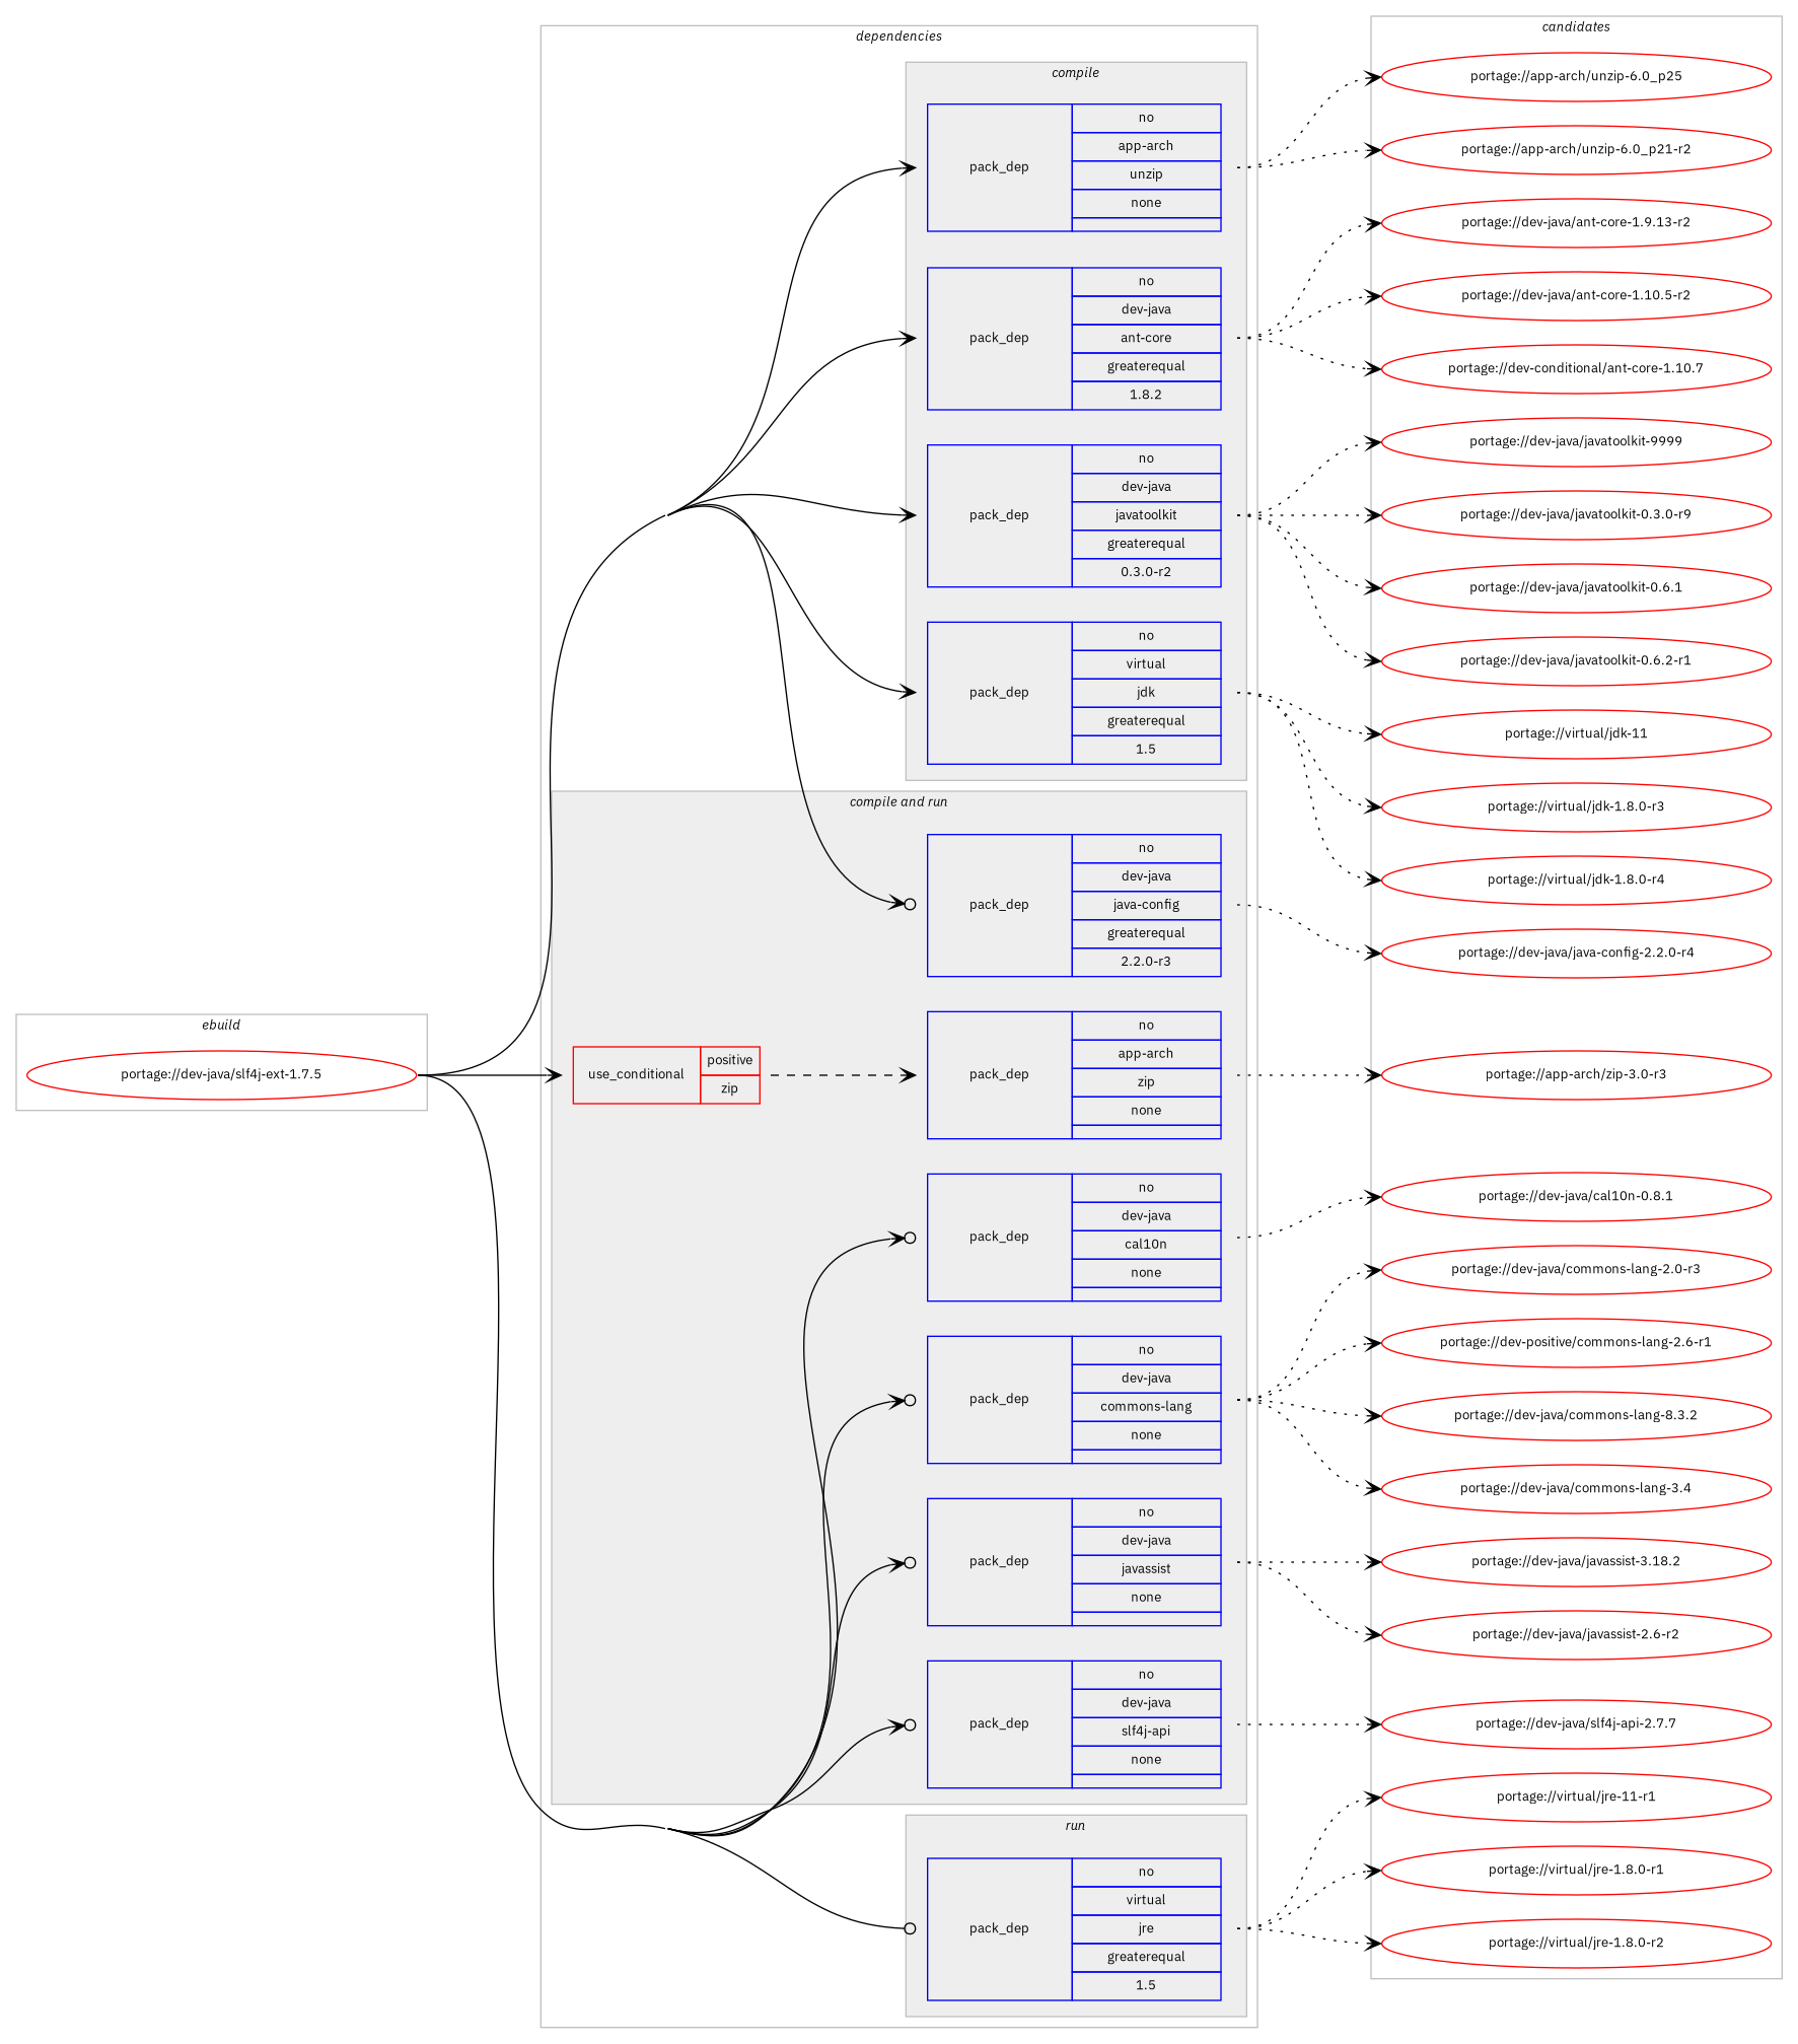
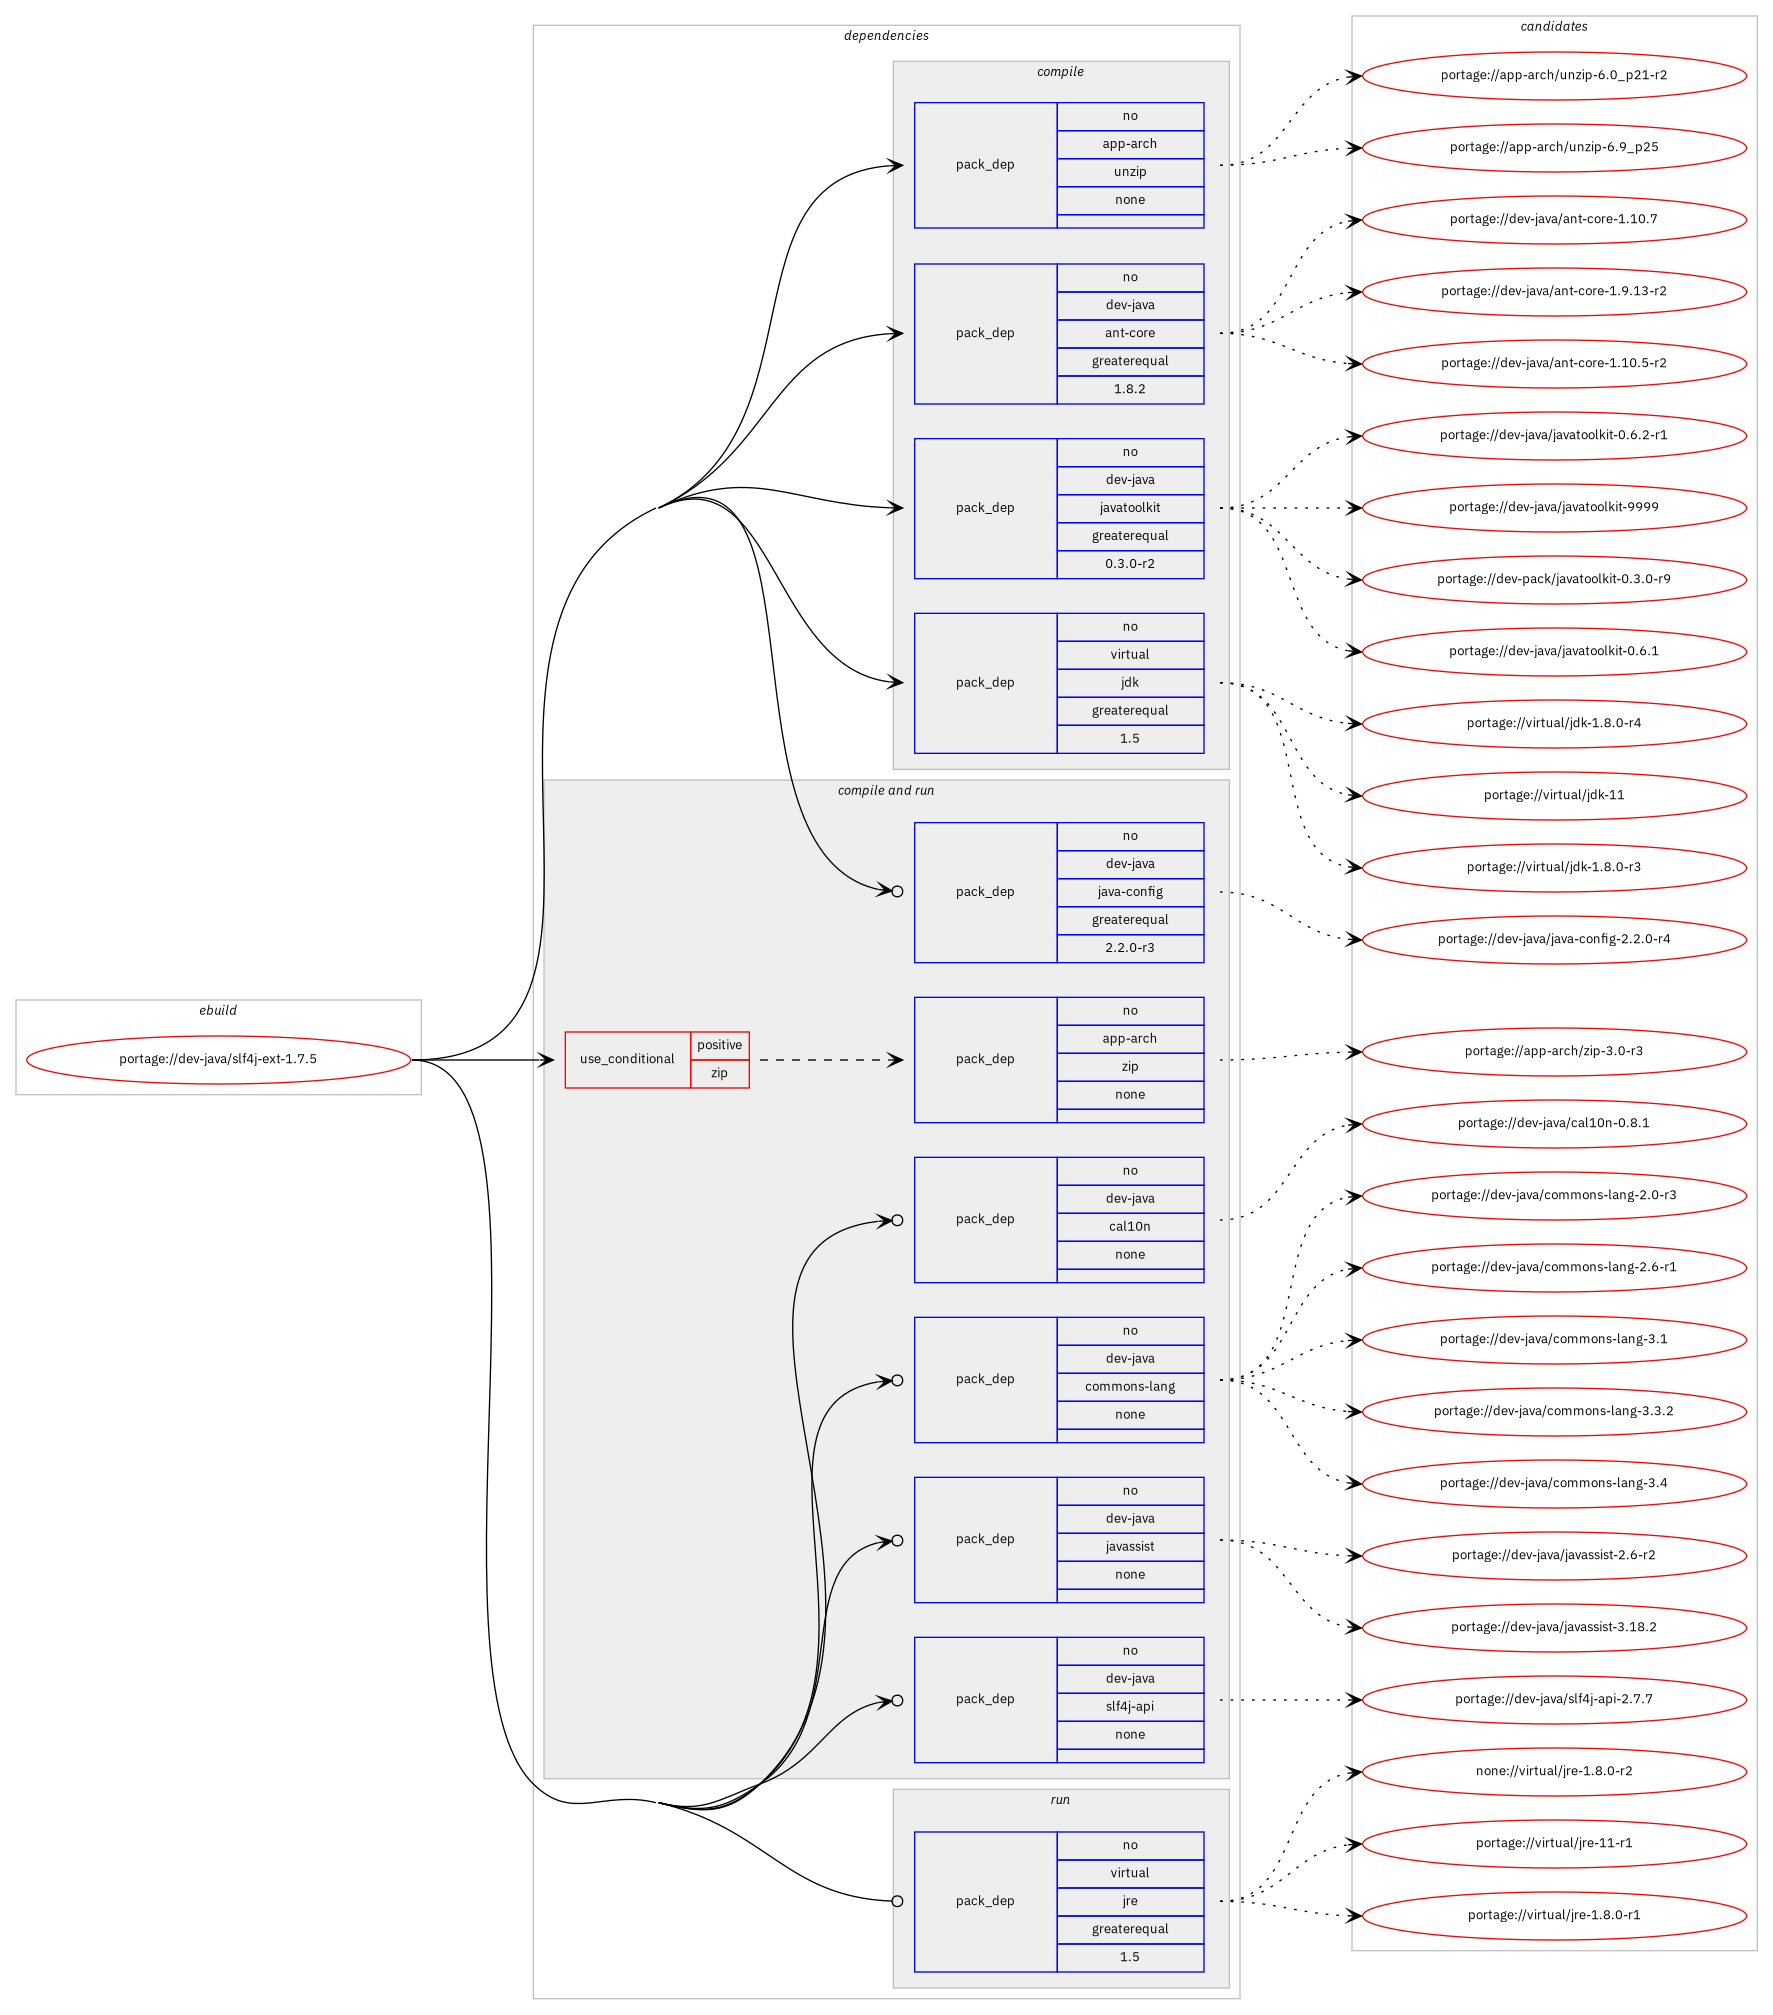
  digraph {
    compound=true
    concentrate=true
    fontname="IBM Plex Sans"
    fontsize=10
    newrank=true
    rankdir=LR
    ranksep=1.5
    node [color=red fontname="IBM Plex Sans" fontsize=10]
    edge [arrowhead=vee fontname="IBM Plex Sans" headport=w style=dotted tailport=e weight=100]
    n1 [label="portage://dev-java/slf4j-ext-1.7.5" width=4]
    n2 [color=blue label=<<TABLE BORDER="0" CELLBORDER="1" CELLSPACING="0" CELLPADDING="4" WIDTH="220"><TR><TD ROWSPAN="6" CELLPADDING="30">pack_dep</TD></TR><TR><TD WIDTH="110">no</TD></TR><TR><TD>app-arch</TD></TR><TR><TD>unzip</TD></TR><TR><TD>none</TD></TR><TR><TD></TD></TR></TABLE>> shape=none]
    n3 [color=blue label=<<TABLE BORDER="0" CELLBORDER="1" CELLSPACING="0" CELLPADDING="4" WIDTH="220"><TR><TD ROWSPAN="6" CELLPADDING="30">pack_dep</TD></TR><TR><TD WIDTH="110">no</TD></TR><TR><TD>dev-java</TD></TR><TR><TD>ant-core</TD></TR><TR><TD>greaterequal</TD></TR><TR><TD>1.8.2</TD></TR></TABLE>> shape=none]
    n4 [color=blue label=<<TABLE BORDER="0" CELLBORDER="1" CELLSPACING="0" CELLPADDING="4" WIDTH="220"><TR><TD ROWSPAN="6" CELLPADDING="30">pack_dep</TD></TR><TR><TD WIDTH="110">no</TD></TR><TR><TD>dev-java</TD></TR><TR><TD>javatoolkit</TD></TR><TR><TD>greaterequal</TD></TR><TR><TD>0.3.0-r2</TD></TR></TABLE>> shape=none]
    n5 [color=blue label=<<TABLE BORDER="0" CELLBORDER="1" CELLSPACING="0" CELLPADDING="4" WIDTH="220"><TR><TD ROWSPAN="6" CELLPADDING="30">pack_dep</TD></TR><TR><TD WIDTH="110">no</TD></TR><TR><TD>virtual</TD></TR><TR><TD>jdk</TD></TR><TR><TD>greaterequal</TD></TR><TR><TD>1.5</TD></TR></TABLE>> shape=none]
    n6 [color=blue label=<<TABLE BORDER="0" CELLBORDER="1" CELLSPACING="0" CELLPADDING="4" WIDTH="220"><TR><TD ROWSPAN="6" CELLPADDING="30">pack_dep</TD></TR><TR><TD WIDTH="110">no</TD></TR><TR><TD>dev-java</TD></TR><TR><TD>java-config</TD></TR><TR><TD>greaterequal</TD></TR><TR><TD>2.2.0-r3</TD></TR></TABLE>> shape=none]
    n7 [color=blue label=<<TABLE BORDER="0" CELLBORDER="1" CELLSPACING="0" CELLPADDING="4" WIDTH="220"><TR><TD ROWSPAN="6" CELLPADDING="30">pack_dep</TD></TR><TR><TD WIDTH="110">no</TD></TR><TR><TD>app-arch</TD></TR><TR><TD>zip</TD></TR><TR><TD>none</TD></TR><TR><TD></TD></TR></TABLE>> shape=none]
    n8 [label=<<TABLE BORDER="0" CELLBORDER="1" CELLSPACING="0" CELLPADDING="4"><TR><TD ROWSPAN="3" CELLPADDING="10">use_conditional</TD></TR><TR><TD>positive</TD></TR><TR><TD>zip</TD></TR></TABLE>> shape=none]
    n9 [color=blue label=<<TABLE BORDER="0" CELLBORDER="1" CELLSPACING="0" CELLPADDING="4" WIDTH="220"><TR><TD ROWSPAN="6" CELLPADDING="30">pack_dep</TD></TR><TR><TD WIDTH="110">no</TD></TR><TR><TD>dev-java</TD></TR><TR><TD>cal10n</TD></TR><TR><TD>none</TD></TR><TR><TD></TD></TR></TABLE>> shape=none]
    n10 [color=blue label=<<TABLE BORDER="0" CELLBORDER="1" CELLSPACING="0" CELLPADDING="4" WIDTH="220"><TR><TD ROWSPAN="6" CELLPADDING="30">pack_dep</TD></TR><TR><TD WIDTH="110">no</TD></TR><TR><TD>dev-java</TD></TR><TR><TD>commons-lang</TD></TR><TR><TD>none</TD></TR><TR><TD></TD></TR></TABLE>> shape=none]
    n11 [color=blue label=<<TABLE BORDER="0" CELLBORDER="1" CELLSPACING="0" CELLPADDING="4" WIDTH="220"><TR><TD ROWSPAN="6" CELLPADDING="30">pack_dep</TD></TR><TR><TD WIDTH="110">no</TD></TR><TR><TD>dev-java</TD></TR><TR><TD>javassist</TD></TR><TR><TD>none</TD></TR><TR><TD></TD></TR></TABLE>> shape=none]
    n12 [color=blue label=<<TABLE BORDER="0" CELLBORDER="1" CELLSPACING="0" CELLPADDING="4" WIDTH="220"><TR><TD ROWSPAN="6" CELLPADDING="30">pack_dep</TD></TR><TR><TD WIDTH="110">no</TD></TR><TR><TD>dev-java</TD></TR><TR><TD>slf4j-api</TD></TR><TR><TD>none</TD></TR><TR><TD></TD></TR></TABLE>> shape=none]
    n13 [color=blue label=<<TABLE BORDER="0" CELLBORDER="1" CELLSPACING="0" CELLPADDING="4" WIDTH="220"><TR><TD ROWSPAN="6" CELLPADDING="30">pack_dep</TD></TR><TR><TD WIDTH="110">no</TD></TR><TR><TD>virtual</TD></TR><TR><TD>jre</TD></TR><TR><TD>greaterequal</TD></TR><TR><TD>1.5</TD></TR></TABLE>> shape=none]
    n14 [label="portage://app-arch/unzip-6.0_p21-r2" width=4]
-   n15 [label="portage://app-arch/unzip-6.0_p25" width=4]
+   n15 [label="portage://app-arch/unzip-6.9_p25" width=4]
    n16 [label="portage://dev-java/ant-core-1.10.5-r2" width=4]
-   n17 [label="portage://dev-conditional/ant-core-1.10.7" width=4]
+   n17 [label="portage://dev-java/ant-core-1.10.7" width=4]
    n18 [label="portage://dev-java/ant-core-1.9.13-r2" width=4]
-   n19 [label="portage://dev-java/javatoolkit-0.3.0-r9" width=4]
+   n19 [label="portage://dev-pack/javatoolkit-0.3.0-r9" width=4]
    n20 [label="portage://dev-java/javatoolkit-0.6.1" width=4]
    n21 [label="portage://dev-java/javatoolkit-0.6.2-r1" width=4]
    n22 [label="portage://dev-java/javatoolkit-9999" width=4]
    n23 [label="portage://virtual/jdk-1.8.0-r3" width=4]
    n24 [label="portage://virtual/jdk-1.8.0-r4" width=4]
    n25 [label="portage://virtual/jdk-11" width=4]
    n26 [label="portage://app-arch/zip-3.0-r3" width=4]
    n27 [label="portage://dev-java/cal10n-0.8.1" width=4]
    n28 [label="portage://dev-java/commons-lang-2.0-r3" width=4]
-   n29 [label="portage://dev-positive/commons-lang-2.6-r1" width=4]
-   n31 [label="portage://dev-java/commons-lang-8.3.2" width=4]
+   n29 [label="portage://dev-java/commons-lang-2.6-r1" width=4]
+   n30 [label="portage://dev-java/commons-lang-3.1" width=4]
+   n31 [label="portage://dev-java/commons-lang-3.3.2" width=4]
    n32 [label="portage://dev-java/commons-lang-3.4" width=4]
    n33 [label="portage://dev-java/java-config-2.2.0-r4" width=4]
    n34 [label="portage://dev-java/javassist-2.6-r2" width=4]
    n35 [label="portage://dev-java/javassist-3.18.2" width=4]
    n36 [label="portage://dev-java/slf4j-api-2.7.7" width=4]
    n37 [label="portage://virtual/jre-1.8.0-r1" width=4]
-   n38 [label="portage://virtual/jre-1.8.0-r2" width=4]
+   n38 [label="none://virtual/jre-1.8.0-r2" width=4]
    n39 [label="portage://virtual/jre-11-r1" width=4]
    subgraph cluster_1 {
      color=gray
      label=<<i>ebuild</i>>
      rank=same
      n1
    }
    subgraph cluster_2 {
      color=gray
      label=<<i>dependencies</i>>
      subgraph cluster_3 {
        color=gray
        fillcolor="#eeeeee"
        label=<<i>compile</i>>
        style=filled
        subgraph sub_4 {
          color=gray
          fillcolor="#eeeeee"
          label=<<i>compile</i>>
          style=filled
          n2
        }
        subgraph sub_5 {
          color=gray
          fillcolor="#eeeeee"
          label=<<i>compile</i>>
          style=filled
          n3
        }
        subgraph sub_6 {
          color=gray
          fillcolor="#eeeeee"
          label=<<i>compile</i>>
          style=filled
          n4
        }
        subgraph sub_7 {
          color=gray
          fillcolor="#eeeeee"
          label=<<i>compile</i>>
          style=filled
          n5
        }
      }
      subgraph cluster_8 {
        color=gray
        fillcolor="#eeeeee"
        label=<<i>compile and run</i>>
        style=filled
        subgraph sub_9 {
          color=gray
          fillcolor="#eeeeee"
          label=<<i>compile and run</i>>
          style=filled
          n6
        }
        subgraph sub_10 {
          color=gray
          fillcolor="#eeeeee"
          label=<<i>compile and run</i>>
          style=filled
          n8
          subgraph sub_11 {
            color=gray
            fillcolor="#eeeeee"
            label=<<i>compile and run</i>>
            style=filled
            n7
          }
        }
        subgraph sub_12 {
          color=gray
          fillcolor="#eeeeee"
          label=<<i>compile and run</i>>
          style=filled
          n9
        }
        subgraph sub_13 {
          color=gray
          fillcolor="#eeeeee"
          label=<<i>compile and run</i>>
          style=filled
          n10
        }
        subgraph sub_14 {
          color=gray
          fillcolor="#eeeeee"
          label=<<i>compile and run</i>>
          style=filled
          n11
        }
        subgraph sub_15 {
          color=gray
          fillcolor="#eeeeee"
          label=<<i>compile and run</i>>
          style=filled
          n12
        }
      }
      subgraph cluster_16 {
        color=gray
        fillcolor="#eeeeee"
        label=<<i>run</i>>
        style=filled
        subgraph sub_17 {
          color=gray
          fillcolor="#eeeeee"
          label=<<i>run</i>>
          style=filled
          n13
        }
      }
    }
    subgraph cluster_18 {
      color=gray
      label=<<i>candidates</i>>
      rank=same
      subgraph sub_19 {
        color=black
        label=<<i>candidates</i>>
        nodesep=1
        rank=same
        n14
        n15
      }
      subgraph sub_20 {
        color=black
        label=<<i>candidates</i>>
        nodesep=1
        rank=same
        n16
        n17
        n18
      }
      subgraph sub_21 {
        color=black
        label=<<i>candidates</i>>
        nodesep=1
        rank=same
        n19
        n20
        n21
        n22
      }
      subgraph sub_22 {
        color=black
        label=<<i>candidates</i>>
        nodesep=1
        rank=same
        n23
        n24
        n25
      }
      subgraph sub_23 {
        color=black
        label=<<i>candidates</i>>
        nodesep=1
        rank=same
        n26
      }
      subgraph sub_24 {
        color=black
        label=<<i>candidates</i>>
        nodesep=1
        rank=same
        n27
      }
      subgraph sub_25 {
        color=black
        label=<<i>candidates</i>>
        nodesep=1
        rank=same
        n28
        n29
+       n30
        n31
        n32
      }
      subgraph sub_26 {
        color=black
        label=<<i>candidates</i>>
        nodesep=1
        rank=same
        n33
      }
      subgraph sub_27 {
        color=black
        label=<<i>candidates</i>>
        nodesep=1
        rank=same
        n34
        n35
      }
      subgraph sub_28 {
        color=black
        label=<<i>candidates</i>>
        nodesep=1
        rank=same
        n36
      }
      subgraph sub_29 {
        color=black
        label=<<i>candidates</i>>
        nodesep=1
        rank=same
        n37
        n38
        n39
      }
    }
    n1 -> n2 [style=solid weight=20]
    n1 -> n3 [style=solid weight=20]
    n1 -> n4 [style=solid weight=20]
    n1 -> n5 [style=solid weight=20]
    n1 -> n6 [arrowhead=odotvee style=solid weight=20]
    n1 -> n8 [style=solid weight=20]
    n1 -> n9 [arrowhead=odotvee style=solid weight=20]
    n1 -> n10 [arrowhead=odotvee style=solid weight=20]
    n1 -> n11 [arrowhead=odotvee style=solid weight=20]
    n1 -> n12 [arrowhead=odotvee style=solid weight=20]
    n1 -> n13 [arrowhead=odot style=solid weight=20]
    n2 -> n14
    n2 -> n15
    n3 -> n16
    n3 -> n17
    n3 -> n18
    n4 -> n19
    n4 -> n20
    n4 -> n21
    n4 -> n22
    n5 -> n23
    n5 -> n24
    n5 -> n25
    n6 -> n33
    n7 -> n26
    n8 -> n7 [style=dashed weight=20]
    n9 -> n27
    n10 -> n28
    n10 -> n29
+   n10 -> n30
    n10 -> n31
    n10 -> n32
    n11 -> n34
    n11 -> n35
    n12 -> n36
    n13 -> n37
    n13 -> n38
    n13 -> n39
  }
